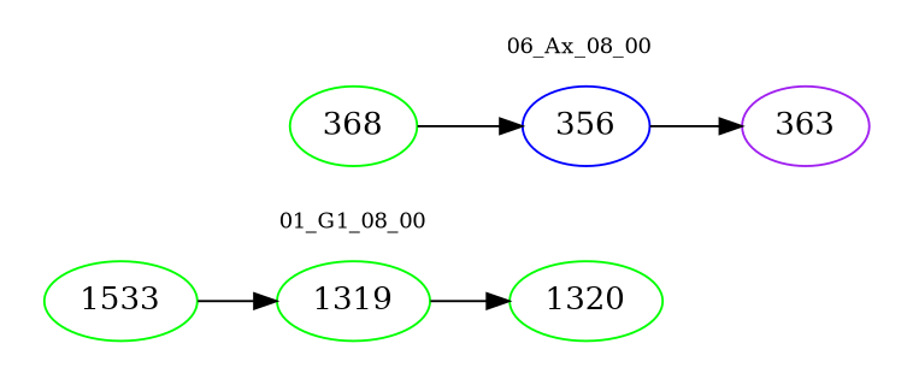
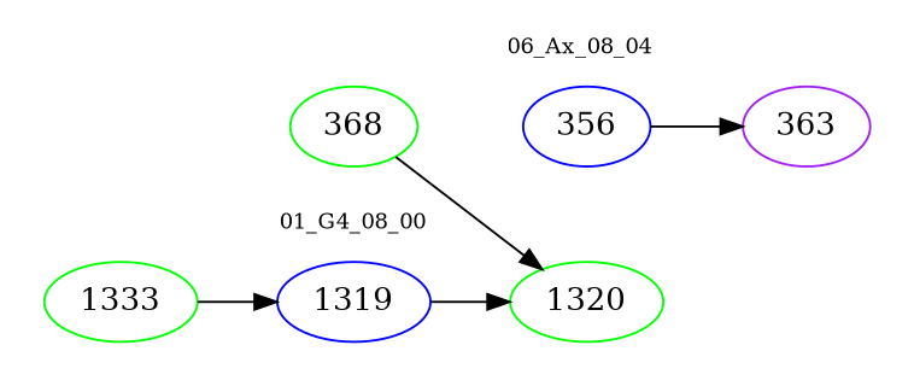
  digraph {
    rankdir=LR
    node [color=green]
    edge [color=black]
    n1 [label=368]
    n2 [color=blue label=356]
    n3 [color=purple label=363]
-   n4 [label=1533]
-   n5 [label=1319]
+   n4 [label=1333]
+   n5 [color=blue label=1319]
    n6 [label=1320]
    subgraph cluster_1 {
      color=white
      fontsize=10
-     label="06_Ax_08_00"
+     label="06_Ax_08_04"
      n1
      n2
      n3
    }
    subgraph cluster_2 {
      color=white
      fontsize=10
-     label="01_G1_08_00"
+     label="01_G4_08_00"
      n4
      n5
      n6
    }
-   n1 -> n2
+   n1 -> n6
    n2 -> n3
    n4 -> n5
    n5 -> n6
  }
